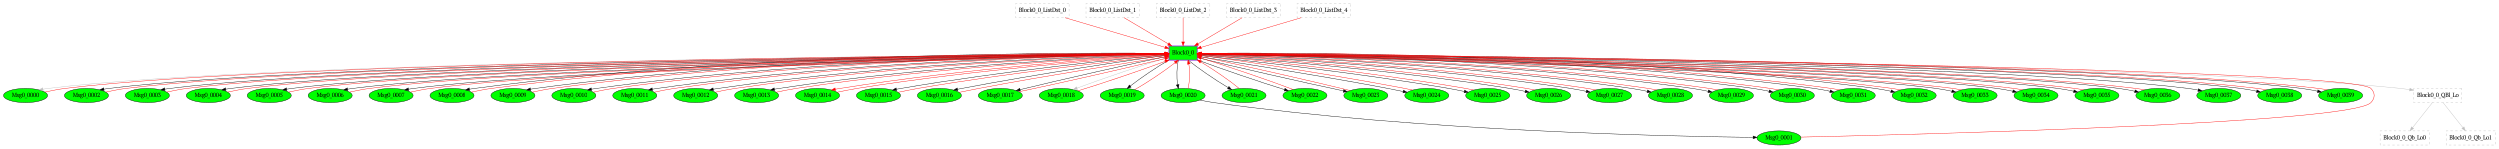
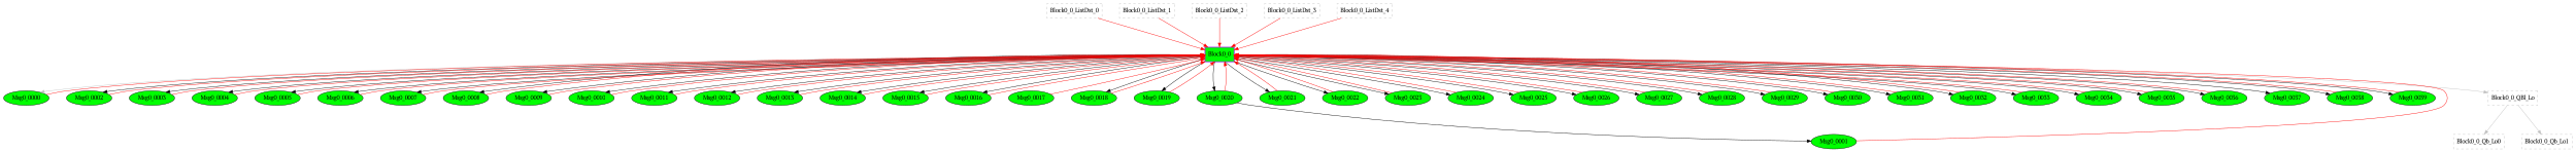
  digraph {
    fontname="PT Serif"
    mindist=1.0
    nodesep=0.6
    rankdir=TB
    ranksep=1.0
    root=Demo
    node [beamproc=undefined bpentry=false bpexit=false color=black cpu=0 fillcolor=green flags="0x00000102" fontname="PT Serif" patentry=false patexit=false pattern=AltDest0040 shape=oval style=filled type=tmsg beamin=0 bpcstart=0 bpid=0 fid=1 gid=0 reqnobeam=0 sid=0 tef=0 vacc=0]
    edge [color=red fontname="PT Serif" type=defdst]
    Block0_0 [color=purple flags="0x0010a107" patentry=true patexit=true penwidth=2 qhi=false qil=false qlo=true shape=rectangle tperiod=100000000 type=block beamin="" bpcstart="" bpid="" fid="" gid="" reqnobeam="" sid="" tef="" vacc=""]
    Msg0_0000 [evtno=0 par="0x0000000000000000" toffs=0]
    Msg0_0002 [evtno=2 par="0x0000000000000002" toffs=5000000]
    Msg0_0003 [evtno=3 par="0x0000000000000003" toffs=7500000]
    Msg0_0004 [evtno=4 par="0x0000000000000004" toffs=10000000]
    Msg0_0005 [evtno=5 par="0x0000000000000005" toffs=12500000]
    Msg0_0006 [evtno=6 par="0x0000000000000006" toffs=15000000]
    Msg0_0007 [evtno=7 par="0x0000000000000007" toffs=17500000]
    Msg0_0008 [evtno=8 par="0x0000000000000008" toffs=20000000]
    Msg0_0009 [evtno=9 par="0x0000000000000009" toffs=22500000]
    Msg0_0010 [evtno=10 par="0x000000000000000a" toffs=25000000]
    Msg0_0011 [evtno=11 par="0x000000000000000b" toffs=27500000]
    Msg0_0012 [evtno=12 par="0x000000000000000c" toffs=30000000]
    Msg0_0013 [evtno=13 par="0x000000000000000d" toffs=32500000]
    Msg0_0014 [evtno=14 par="0x000000000000000e" toffs=35000000]
    Msg0_0015 [evtno=15 par="0x000000000000000f" toffs=37500000]
    Msg0_0016 [evtno=16 par="0x0000000000000010" toffs=40000000]
    Msg0_0017 [evtno=17 par="0x0000000000000011" toffs=42500000]
    Msg0_0018 [evtno=18 par="0x0000000000000012" toffs=45000000]
    Msg0_0019 [evtno=19 par="0x0000000000000013" toffs=47500000]
    Msg0_0020 [evtno=20 par="0x0000000000000014" toffs=50000000]
    Msg0_0021 [evtno=21 par="0x0000000000000015" toffs=52500000]
    Msg0_0022 [evtno=22 par="0x0000000000000016" toffs=55000000]
    Msg0_0023 [evtno=23 par="0x0000000000000017" toffs=57500000]
    Msg0_0024 [evtno=24 par="0x0000000000000018" toffs=60000000]
    Msg0_0025 [evtno=25 par="0x0000000000000019" toffs=62500000]
    Msg0_0026 [evtno=26 par="0x000000000000001a" toffs=65000000]
    Msg0_0027 [evtno=27 par="0x000000000000001b" toffs=67500000]
    Msg0_0028 [evtno=28 par="0x000000000000001c" toffs=70000000]
    Msg0_0029 [evtno=29 par="0x000000000000001d" toffs=72500000]
    Msg0_0030 [evtno=30 par="0x000000000000001e" toffs=75000000]
    Msg0_0031 [evtno=31 par="0x000000000000001f" toffs=77500000]
    Msg0_0032 [evtno=32 par="0x0000000000000020" toffs=80000000]
    Msg0_0033 [evtno=33 par="0x0000000000000021" toffs=82500000]
    Msg0_0034 [evtno=34 par="0x0000000000000022" toffs=85000000]
    Msg0_0035 [evtno=35 par="0x0000000000000023" toffs=87500000]
    Msg0_0036 [evtno=36 par="0x0000000000000024" toffs=90000000]
    Msg0_0037 [evtno=37 par="0x0000000000000025" toffs=92500000]
    Msg0_0038 [evtno=38 par="0x0000000000000026" toffs=95000000]
    Msg0_0039 [evtno=39 par="0x0000000000000027" toffs=97500000]
    Block0_0_QBl_Lo [color=gray fillcolor=white flags="0x00000009" shape=rectangle style="dashed, filled" type=qinfo beamproc="" bpentry="" bpexit="" patentry="" patexit="" pattern="" beamin="" bpcstart="" bpid="" fid="" gid="" reqnobeam="" sid="" tef="" vacc=""]
    Msg0_0001 [evtno=1 par="0x0000000000000001" toffs=2500000]
    Block0_0_Qb_Lo0 [color=gray fillcolor=white flags="0x0000000a" shape=rectangle style="dashed, filled" type=qbuf beamproc="" bpentry="" bpexit="" patentry="" patexit="" pattern="" beamin="" bpcstart="" bpid="" fid="" gid="" reqnobeam="" sid="" tef="" vacc=""]
    Block0_0_Qb_Lo1 [color=gray fillcolor=white flags="0x0000000a" shape=rectangle style="dashed, filled" type=qbuf beamproc="" bpentry="" bpexit="" patentry="" patexit="" pattern="" beamin="" bpcstart="" bpid="" fid="" gid="" reqnobeam="" sid="" tef="" vacc=""]
    Block0_0_ListDst_0 [color=gray fillcolor=white flags="0x0000000c" shape=rectangle style="dashed, filled" type=listdst beamproc="" bpentry="" bpexit="" patentry="" patexit="" pattern="" beamin="" bpcstart="" bpid="" fid="" gid="" reqnobeam="" sid="" tef="" vacc=""]
    Block0_0_ListDst_1 [color=gray fillcolor=white flags="0x0000000c" shape=rectangle style="dashed, filled" type=listdst beamproc="" bpentry="" bpexit="" patentry="" patexit="" pattern="" beamin="" bpcstart="" bpid="" fid="" gid="" reqnobeam="" sid="" tef="" vacc=""]
    Block0_0_ListDst_2 [color=gray fillcolor=white flags="0x0000000c" shape=rectangle style="dashed, filled" type=listdst beamproc="" bpentry="" bpexit="" patentry="" patexit="" pattern="" beamin="" bpcstart="" bpid="" fid="" gid="" reqnobeam="" sid="" tef="" vacc=""]
    Block0_0_ListDst_3 [color=gray fillcolor=white flags="0x0000000c" shape=rectangle style="dashed, filled" type=listdst beamproc="" bpentry="" bpexit="" patentry="" patexit="" pattern="" beamin="" bpcstart="" bpid="" fid="" gid="" reqnobeam="" sid="" tef="" vacc=""]
    Block0_0_ListDst_4 [color=gray fillcolor=white flags="0x0000000c" shape=rectangle style="dashed, filled" type=listdst beamproc="" bpentry="" bpexit="" patentry="" patexit="" pattern="" beamin="" bpcstart="" bpid="" fid="" gid="" reqnobeam="" sid="" tef="" vacc=""]
    Block0_0 -> Msg0_0000 [color=gray]
    Block0_0 -> Msg0_0002 [color=black type=altdst]
    Block0_0 -> Msg0_0003 [color=black type=altdst]
    Block0_0 -> Msg0_0004 [color=black type=altdst]
    Block0_0 -> Msg0_0005 [color=black type=altdst]
    Block0_0 -> Msg0_0006 [color=black type=altdst]
    Block0_0 -> Msg0_0007 [color=black type=altdst]
    Block0_0 -> Msg0_0008 [color=black type=altdst]
    Block0_0 -> Msg0_0009 [color=black type=altdst]
    Block0_0 -> Msg0_0010 [color=black type=altdst]
    Block0_0 -> Msg0_0011 [color=black type=altdst]
    Block0_0 -> Msg0_0012 [color=black type=altdst]
    Block0_0 -> Msg0_0013 [color=black type=altdst]
-   Block0_0 -> Msg0_0014 [type=altdst]
+   Block0_0 -> Msg0_0014 [color=black type=altdst]
    Block0_0 -> Msg0_0015 [color=black type=altdst]
    Block0_0 -> Msg0_0016 [color=black type=altdst]
-   Block0_0 -> Msg0_0017 [color=black type=altdst]
-   Block0_0 -> Msg0_0018 [color=gray type=altdst]
+   Block0_0 -> Msg0_0018 [color=black type=altdst]
    Block0_0 -> Msg0_0019 [color=black type=altdst]
    Block0_0 -> Msg0_0020 [color=black type=altdst]
    Block0_0 -> Msg0_0021 [color=black type=altdst]
    Block0_0 -> Msg0_0022 [color=black type=altdst]
    Block0_0 -> Msg0_0023 [color=black type=altdst]
    Block0_0 -> Msg0_0024 [color=black type=altdst]
    Block0_0 -> Msg0_0025 [color=black type=altdst]
    Block0_0 -> Msg0_0026 [color=black type=altdst]
    Block0_0 -> Msg0_0027 [color=black type=altdst]
    Block0_0 -> Msg0_0028 [color=black type=altdst]
    Block0_0 -> Msg0_0029 [color=black type=altdst]
    Block0_0 -> Msg0_0030 [color=black type=altdst]
    Block0_0 -> Msg0_0031 [color=black type=altdst]
    Block0_0 -> Msg0_0032 [color=black type=altdst]
    Block0_0 -> Msg0_0033 [color=black type=altdst]
    Block0_0 -> Msg0_0034 [color=black type=altdst]
    Block0_0 -> Msg0_0035 [color=black type=altdst]
    Block0_0 -> Msg0_0036 [color=black type=altdst]
    Block0_0 -> Msg0_0037 [color=black type=altdst]
    Block0_0 -> Msg0_0038 [color=black type=altdst]
    Block0_0 -> Msg0_0039 [color=black type=altdst]
    Block0_0 -> Block0_0_QBl_Lo [color=gray type=priolo]
    Msg0_0000 -> Block0_0
    Msg0_0002 -> Block0_0
    Msg0_0003 -> Block0_0
    Msg0_0004 -> Block0_0
    Msg0_0005 -> Block0_0
    Msg0_0006 -> Block0_0
    Msg0_0007 -> Block0_0
    Msg0_0008 -> Block0_0
    Msg0_0009 -> Block0_0
    Msg0_0010 -> Block0_0
    Msg0_0011 -> Block0_0
    Msg0_0012 -> Block0_0
    Msg0_0013 -> Block0_0
    Msg0_0014 -> Block0_0
    Msg0_0015 -> Block0_0
    Msg0_0016 -> Block0_0
    Msg0_0017 -> Block0_0
    Msg0_0018 -> Block0_0
    Msg0_0019 -> Block0_0
    Msg0_0020 -> Block0_0
    Msg0_0020 -> Msg0_0001 [color=black type=altdst]
    Msg0_0021 -> Block0_0
    Msg0_0022 -> Block0_0
    Msg0_0023 -> Block0_0
    Msg0_0024 -> Block0_0
    Msg0_0025 -> Block0_0
    Msg0_0026 -> Block0_0
    Msg0_0027 -> Block0_0
    Msg0_0028 -> Block0_0
    Msg0_0029 -> Block0_0
    Msg0_0030 -> Block0_0
    Msg0_0031 -> Block0_0
    Msg0_0032 -> Block0_0
    Msg0_0033 -> Block0_0
    Msg0_0034 -> Block0_0
    Msg0_0035 -> Block0_0
    Msg0_0036 -> Block0_0
    Msg0_0038 -> Block0_0
    Msg0_0039 -> Block0_0
    Block0_0_QBl_Lo -> Block0_0_Qb_Lo0 [color=gray type=meta]
    Block0_0_QBl_Lo -> Block0_0_Qb_Lo1 [color=gray type=meta]
    Msg0_0001 -> Block0_0
    Block0_0_ListDst_0 -> Block0_0
    Block0_0_ListDst_1 -> Block0_0
    Block0_0_ListDst_2 -> Block0_0
    Block0_0_ListDst_3 -> Block0_0
    Block0_0_ListDst_4 -> Block0_0
  }
